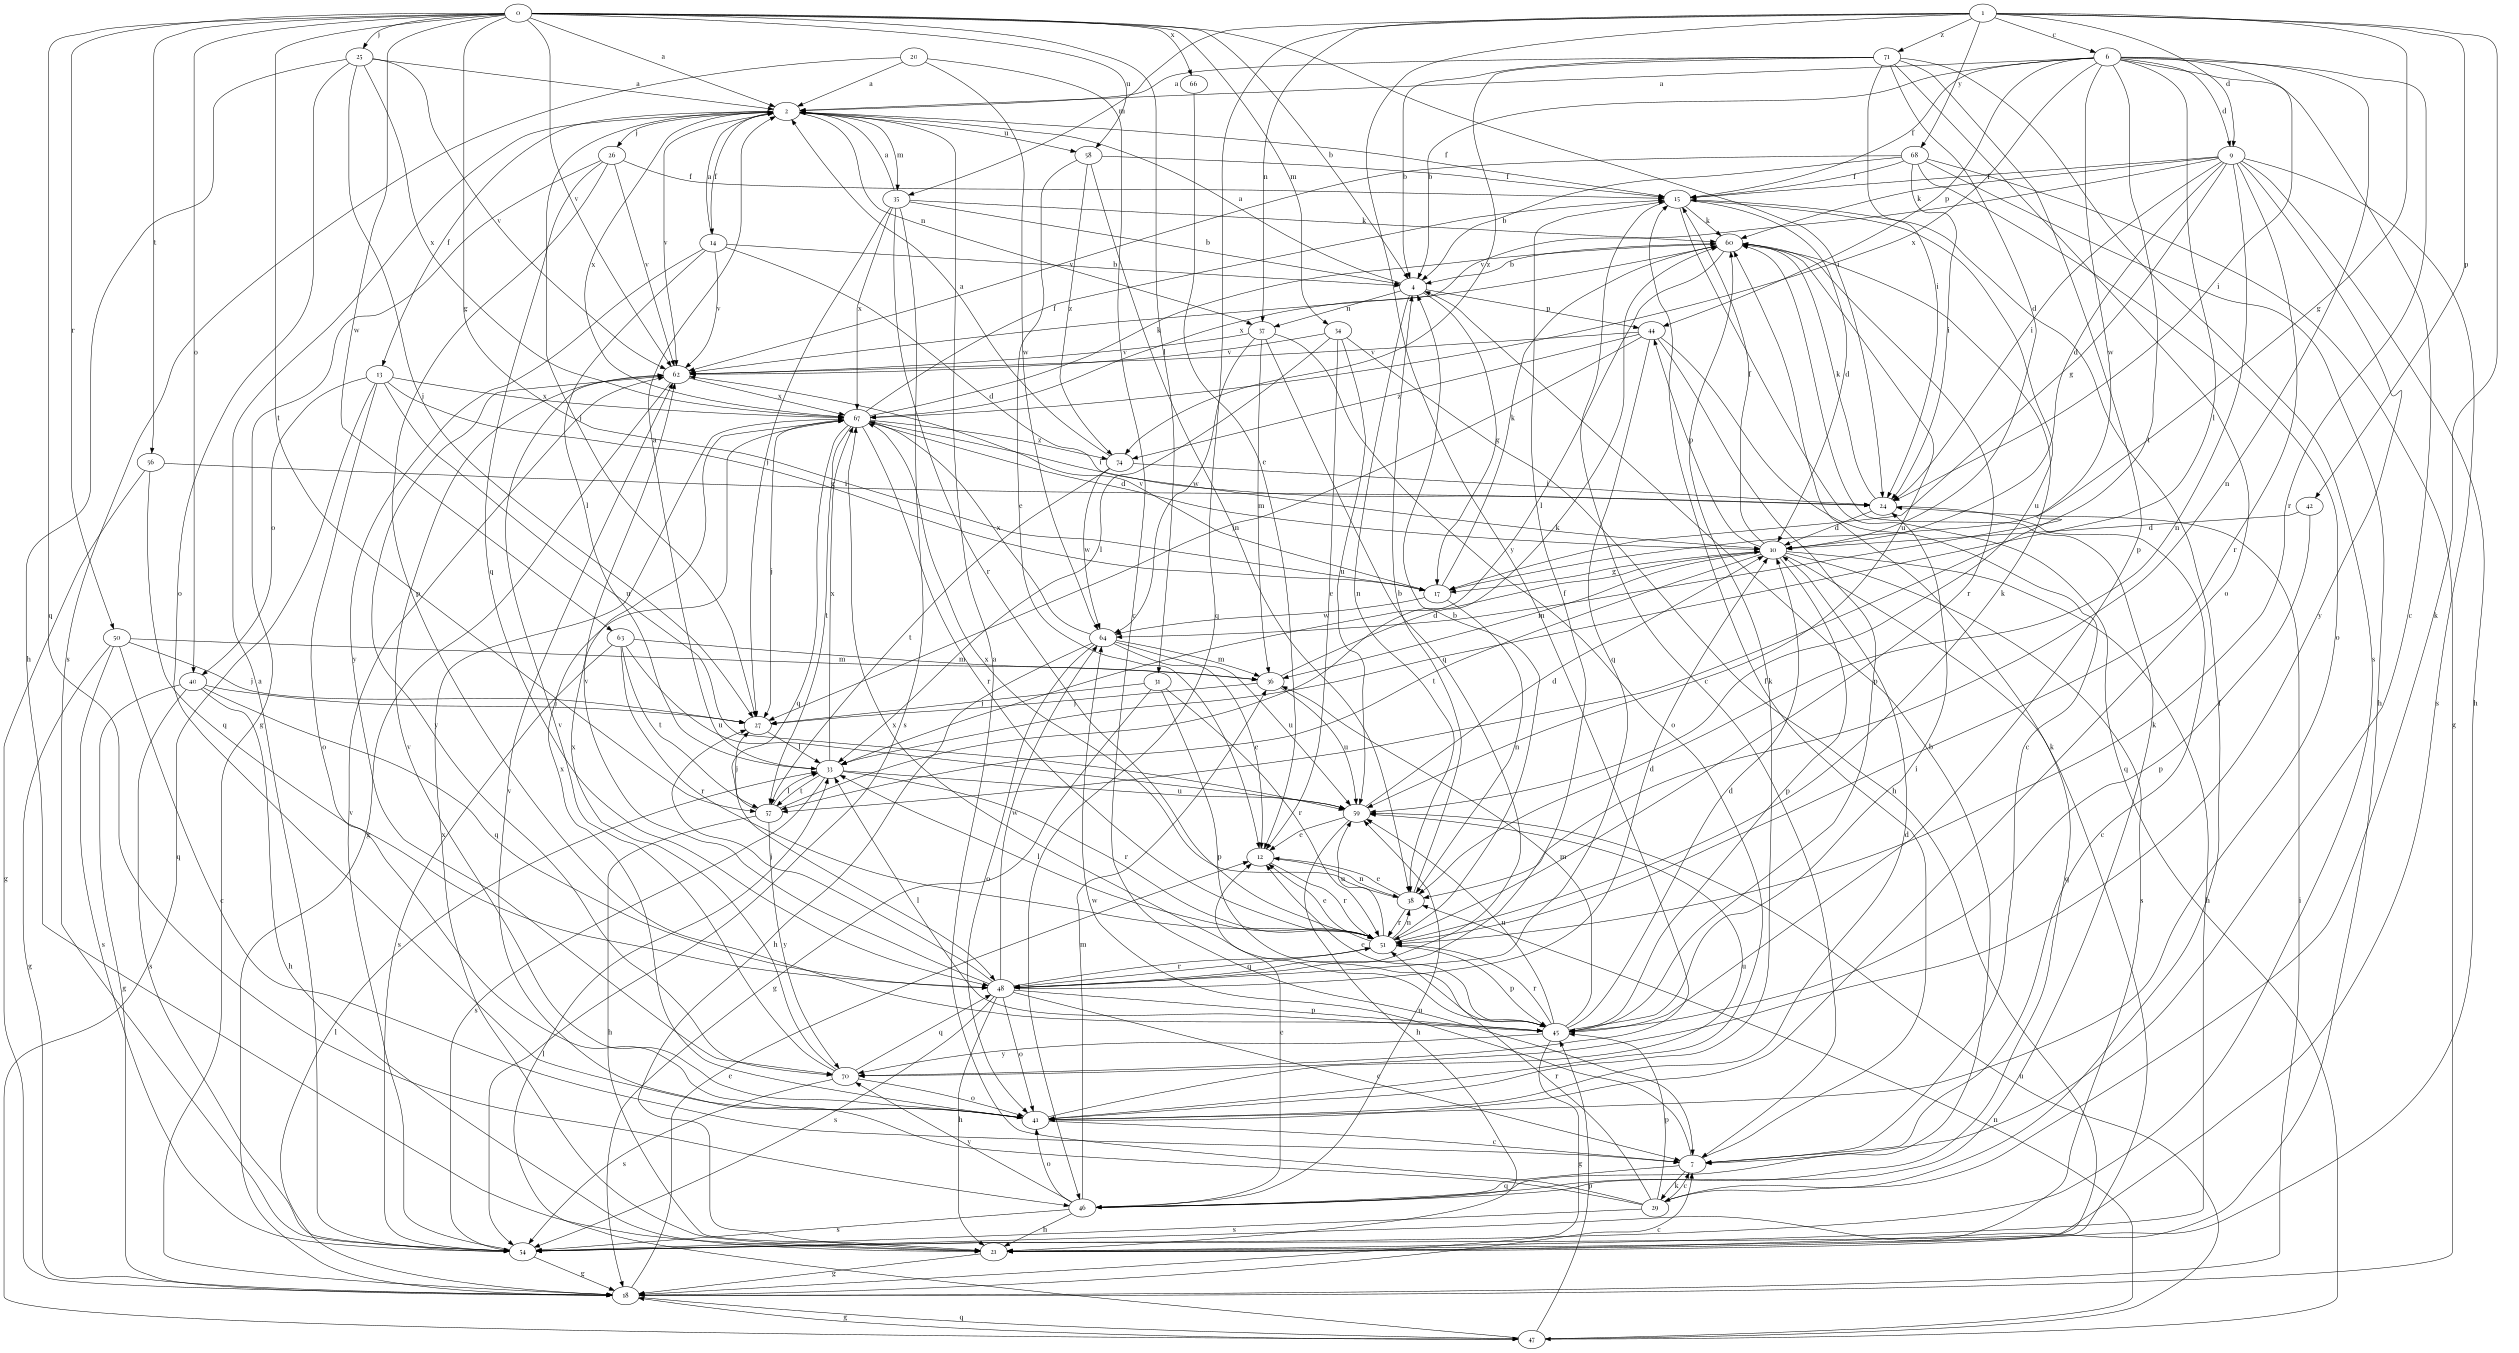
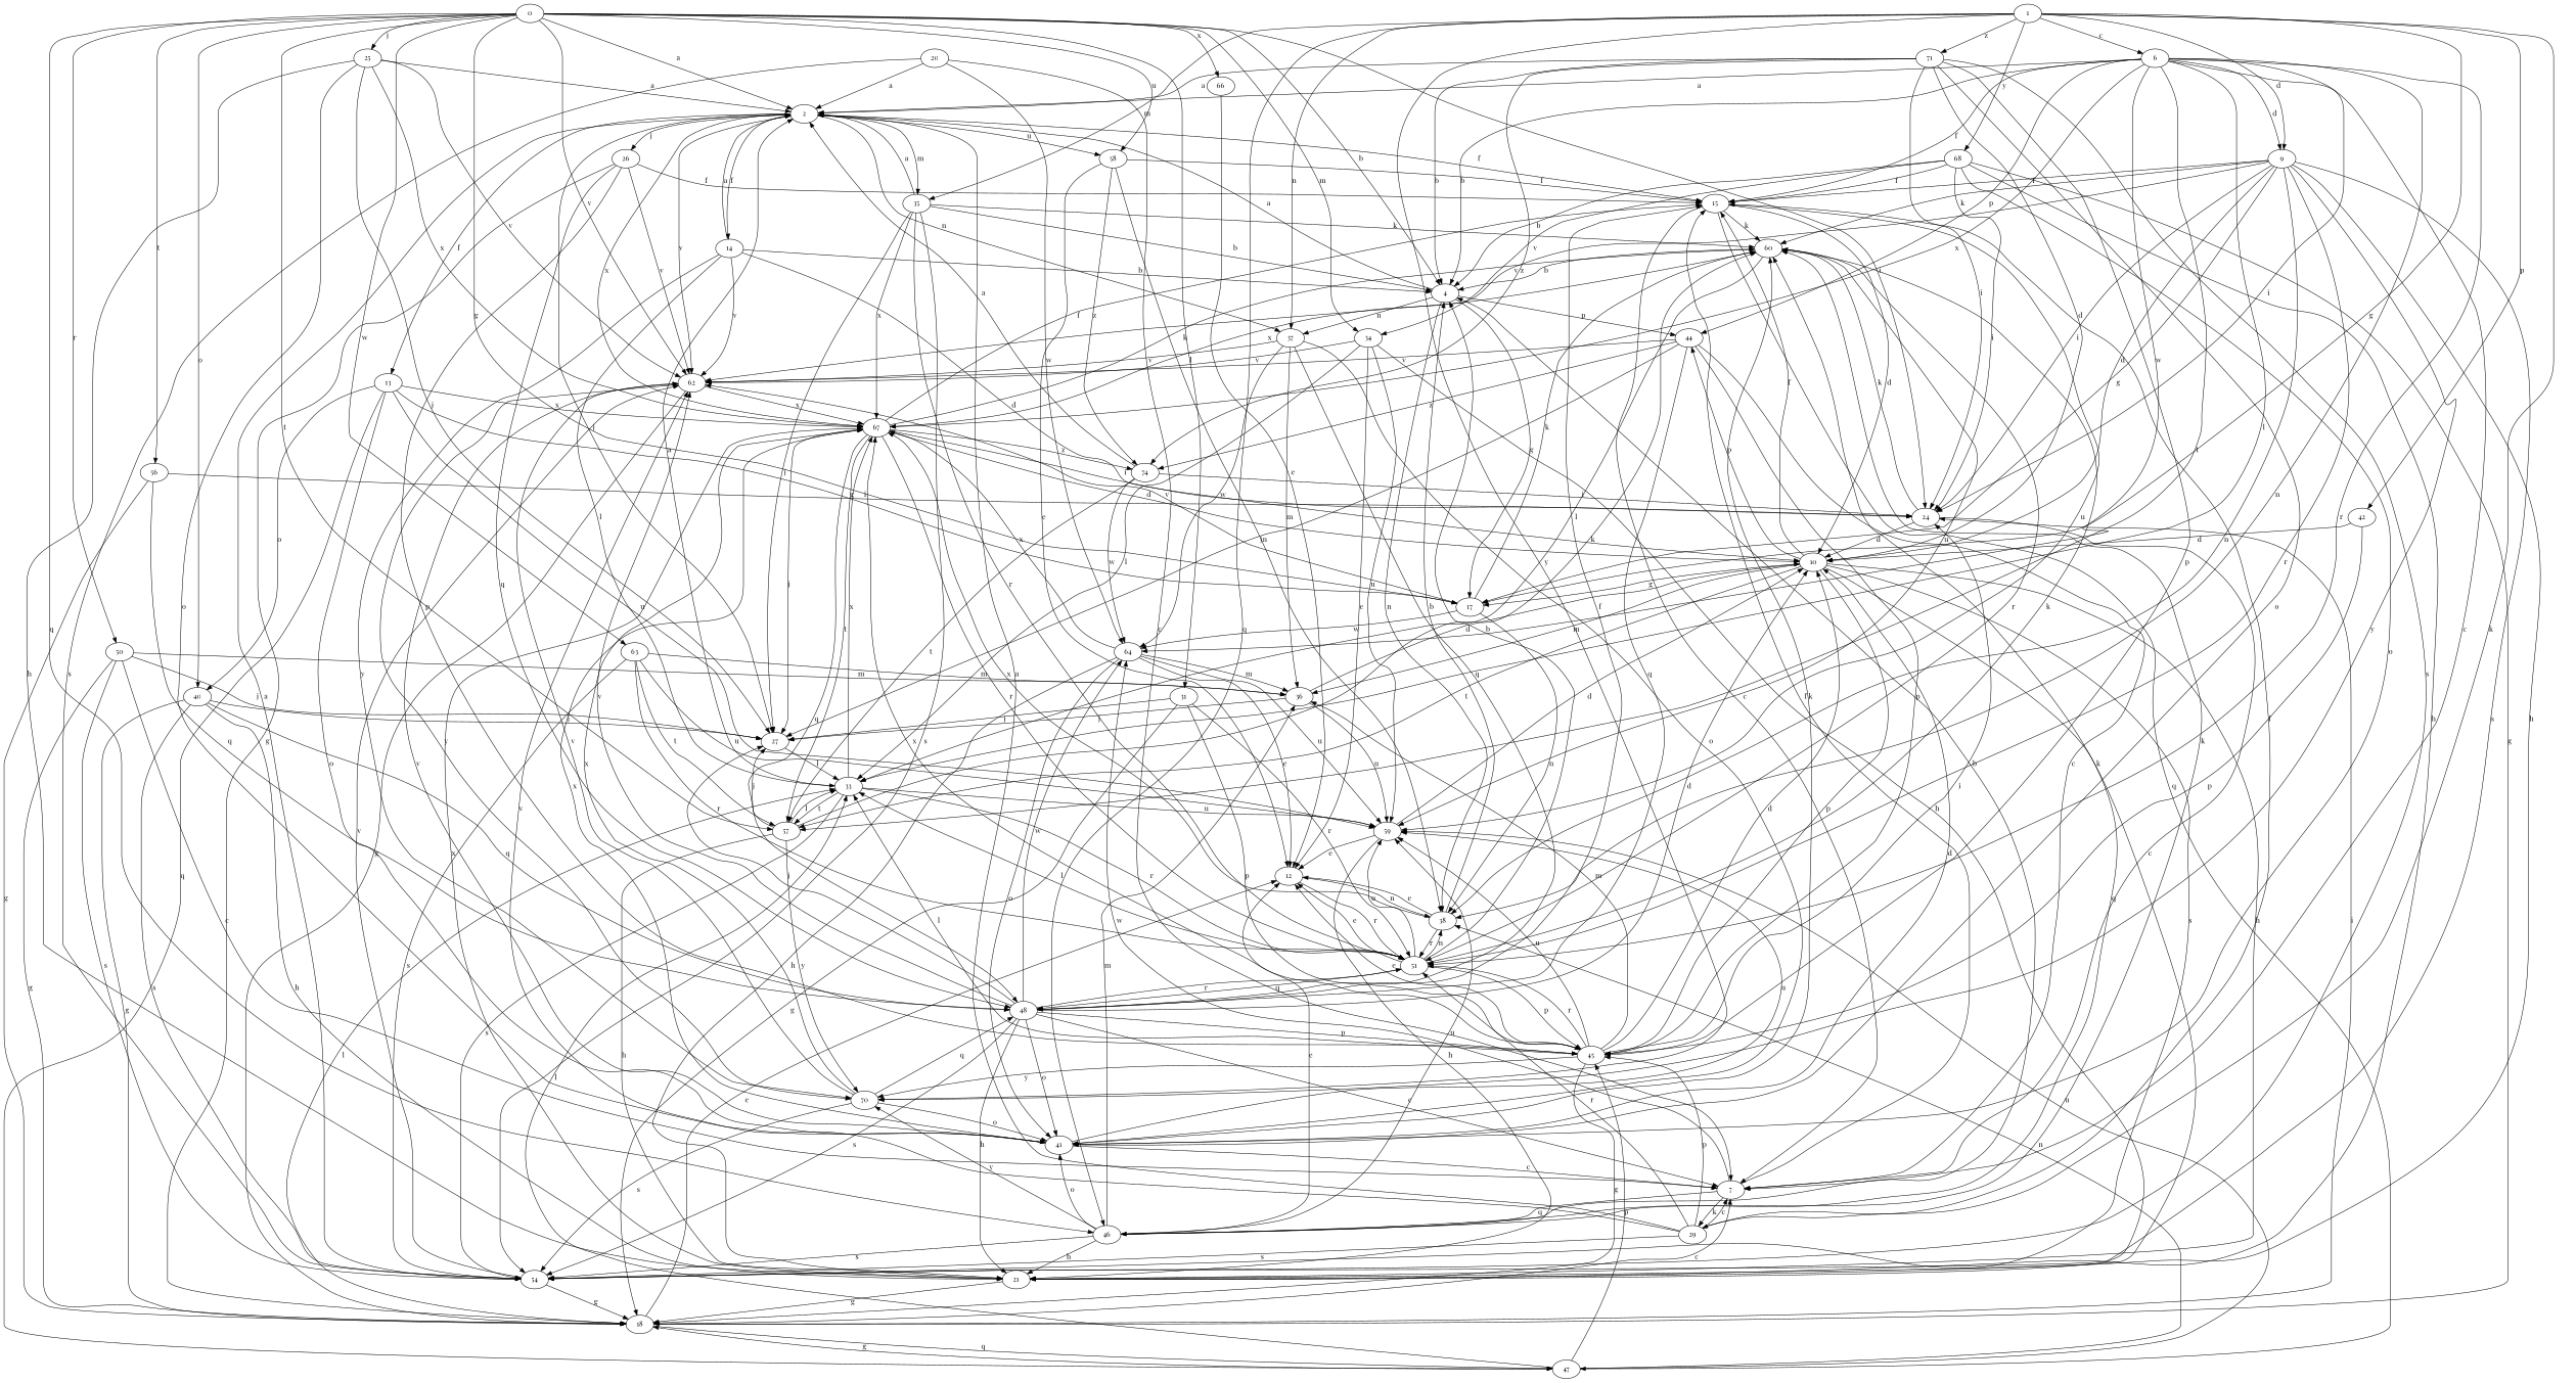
  strict digraph {
    fontname="Playfair Display"
    node [fontname="Playfair Display"]
    edge [fontname="Playfair Display"]
    0
    2
    4
    17
    24
    25
    31
    34
    40
    46
    50
    56
    57
    58
    62
    63
    66
    35
    37
    13
    14
    15
    26
    27
    67
    38
    44
    64
    n29 [label=60]
    20
    7
    54
    10
    21
    41
    51
    45
    18
    33
    12
    59
    48
    70
    36
    74
    1
    6
    9
    29
    42
    68
    71
    47
    0 -> 2 [label=a]
    0 -> 4 [label=b]
    0 -> 17 [label=g]
    0 -> 24 [label=i]
    0 -> 25 [label=j]
    0 -> 31 [label=l]
    0 -> 34 [label=m]
    0 -> 40 [label=o]
    0 -> 46 [label=q]
    0 -> 50 [label=r]
    0 -> 56 [label=t]
    0 -> 57 [label=t]
    0 -> 58 [label=u]
    0 -> 62 [label=v]
    0 -> 63 [label=w]
    0 -> 66 [label=x]
    2 -> 58 [label=u]
    2 -> 62 [label=v]
    2 -> 35 [label=m]
    2 -> 37 [label=n]
    2 -> 13 [label=f]
    2 -> 14 [label=f]
    2 -> 15 [label=f]
    2 -> 26 [label=j]
    2 -> 27 [label=j]
    2 -> 67 [label=x]
    4 -> 2 [label=a]
    4 -> 17 [label=g]
    4 -> 37 [label=n]
    4 -> 38 [label=n]
    4 -> 44 [label=p]
    17 -> 62 [label=v]
    17 -> 38 [label=n]
    17 -> 64 [label=w]
    17 -> n29 [label=k]
    24 -> n29 [label=k]
    24 -> 7 [label=c]
    24 -> 10 [label=d]
    25 -> 2 [label=a]
    25 -> 62 [label=v]
    25 -> 27 [label=j]
    25 -> 67 [label=x]
    25 -> 21 [label=h]
    25 -> 41 [label=o]
    31 -> 27 [label=j]
    31 -> 51 [label=r]
    31 -> 45 [label=p]
    31 -> 18 [label=g]
    34 -> 62 [label=v]
    34 -> 21 [label=h]
    34 -> 33 [label=l]
    34 -> 12 [label=e]
    34 -> 59 [label=u]
    40 -> 27 [label=j]
    40 -> 54 [label=s]
    40 -> 21 [label=h]
    40 -> 18 [label=g]
    40 -> 48 [label=q]
    46 -> 4 [label=b]
    46 -> n29 [label=k]
    46 -> 54 [label=s]
    46 -> 21 [label=h]
    46 -> 41 [label=o]
    46 -> 12 [label=e]
    46 -> 59 [label=u]
    46 -> 70 [label=y]
    46 -> 36 [label=m]
    50 -> 27 [label=j]
    50 -> 7 [label=c]
    50 -> 54 [label=s]
    50 -> 18 [label=g]
    50 -> 36 [label=m]
    56 -> 24 [label=i]
    56 -> 18 [label=g]
    56 -> 48 [label=q]
    57 -> 27 [label=j]
    57 -> n29 [label=k]
    57 -> 21 [label=h]
    57 -> 33 [label=l]
    57 -> 70 [label=y]
    58 -> 15 [label=f]
    58 -> 38 [label=n]
    58 -> 12 [label=e]
    58 -> 74 [label=z]
    62 -> 67 [label=x]
    62 -> 18 [label=g]
    62 -> 70 [label=y]
    63 -> 57 [label=t]
    63 -> 54 [label=s]
    63 -> 51 [label=r]
    63 -> 59 [label=u]
    63 -> 36 [label=m]
    66 -> 12 [label=e]
    35 -> 2 [label=a]
    35 -> 4 [label=b]
    35 -> 27 [label=j]
    35 -> 67 [label=x]
    35 -> n29 [label=k]
    35 -> 54 [label=s]
    35 -> 51 [label=r]
    37 -> 62 [label=v]
    37 -> 64 [label=w]
    37 -> 41 [label=o]
    37 -> 48 [label=q]
    37 -> 36 [label=m]
    13 -> 17 [label=g]
    13 -> 40 [label=o]
    13 -> 67 [label=x]
    13 -> 41 [label=o]
    13 -> 59 [label=u]
    13 -> 47 [label=q]
    14 -> 2 [label=a]
    14 -> 4 [label=b]
    14 -> 62 [label=v]
    14 -> 10 [label=d]
    14 -> 33 [label=l]
    14 -> 70 [label=y]
    15 -> n29 [label=k]
    15 -> 7 [label=c]
    15 -> 10 [label=d]
    15 -> 59 [label=u]
    15 -> 47 [label=q]
    26 -> 62 [label=v]
    26 -> 15 [label=f]
    26 -> 45 [label=p]
    26 -> 18 [label=g]
    26 -> 48 [label=q]
    27 -> 33 [label=l]
    67 -> 24 [label=i]
    67 -> 57 [label=t]
    67 -> 15 [label=f]
    67 -> 27 [label=j]
    67 -> n29 [label=k]
    67 -> 10 [label=d]
    67 -> 51 [label=r]
    67 -> 48 [label=q]
    67 -> 74 [label=z]
    38 -> 4 [label=b]
    38 -> 67 [label=x]
    38 -> 51 [label=r]
    38 -> 12 [label=e]
    44 -> 62 [label=v]
    44 -> 27 [label=j]
    44 -> 7 [label=c]
    44 -> 45 [label=p]
    44 -> 48 [label=q]
    44 -> 74 [label=z]
    64 -> 67 [label=x]
    64 -> 21 [label=h]
    64 -> 41 [label=o]
    64 -> 12 [label=e]
    64 -> 59 [label=u]
    64 -> 36 [label=m]
    n29 -> 4 [label=b]
    n29 -> 67 [label=x]
    n29 -> 51 [label=r]
    n29 -> 33 [label=l]
    n29 -> 59 [label=u]
    20 -> 2 [label=a]
    20 -> 64 [label=w]
    20 -> 7 [label=c]
    20 -> 54 [label=s]
    7 -> 46 [label=q]
    7 -> 15 [label=f]
    7 -> 64 [label=w]
    7 -> 29 [label=k]
    54 -> 2 [label=a]
    54 -> 62 [label=v]
    54 -> 18 [label=g]
    10 -> 17 [label=g]
    10 -> 46 [label=q]
    10 -> 57 [label=t]
    10 -> 15 [label=f]
    10 -> 44 [label=p]
    10 -> 54 [label=s]
    10 -> 21 [label=h]
    10 -> 45 [label=p]
    10 -> 36 [label=m]
    21 -> 67 [label=x]
    21 -> n29 [label=k]
    21 -> 18 [label=g]
    41 -> 62 [label=v]
    41 -> 67 [label=x]
    41 -> n29 [label=k]
    41 -> 7 [label=c]
    41 -> 10 [label=d]
    41 -> 59 [label=u]
    51 -> 4 [label=b]
    51 -> 38 [label=n]
    51 -> n29 [label=k]
    51 -> 45 [label=p]
    51 -> 33 [label=l]
    51 -> 12 [label=e]
    51 -> 59 [label=u]
    51 -> 48 [label=q]
    45 -> 24 [label=i]
    45 -> 67 [label=x]
    45 -> 10 [label=d]
    45 -> 51 [label=r]
    45 -> 18 [label=g]
    45 -> 33 [label=l]
    45 -> 12 [label=e]
    45 -> 59 [label=u]
    45 -> 70 [label=y]
    45 -> 36 [label=m]
    18 -> 24 [label=i]
    18 -> 7 [label=c]
    18 -> 33 [label=l]
    18 -> 12 [label=e]
    18 -> 47 [label=q]
    33 -> 2 [label=a]
    33 -> 57 [label=t]
    33 -> 67 [label=x]
    33 -> 54 [label=s]
    33 -> 51 [label=r]
    33 -> 59 [label=u]
    12 -> 38 [label=n]
    12 -> 51 [label=r]
    59 -> 10 [label=d]
    59 -> 21 [label=h]
    59 -> 12 [label=e]
    48 -> 62 [label=v]
    48 -> 15 [label=f]
    48 -> 27 [label=j]
    48 -> 64 [label=w]
    48 -> 7 [label=c]
    48 -> 54 [label=s]
    48 -> 10 [label=d]
    48 -> 21 [label=h]
    48 -> 41 [label=o]
    48 -> 51 [label=r]
    48 -> 45 [label=p]
    70 -> 62 [label=v]
    70 -> 67 [label=x]
    70 -> 54 [label=s]
    70 -> 41 [label=o]
    70 -> 48 [label=q]
    36 -> 27 [label=j]
    36 -> 10 [label=d]
    36 -> 59 [label=u]
    74 -> 2 [label=a]
    74 -> 24 [label=i]
    74 -> 57 [label=t]
    74 -> 64 [label=w]
    1 -> 17 [label=g]
    1 -> 46 [label=q]
    1 -> 35 [label=m]
    1 -> 37 [label=n]
    1 -> 70 [label=y]
    1 -> 6 [label=c]
    1 -> 9 [label=d]
    1 -> 29 [label=k]
    1 -> 42 [label=p]
    1 -> 68 [label=y]
    1 -> 71 [label=z]
    6 -> 2 [label=a]
    6 -> 4 [label=b]
    6 -> 24 [label=i]
    6 -> 57 [label=t]
    6 -> 15 [label=f]
    6 -> 67 [label=x]
    6 -> 38 [label=n]
    6 -> 44 [label=p]
    6 -> 64 [label=w]
    6 -> 7 [label=c]
    6 -> 51 [label=r]
    6 -> 33 [label=l]
    6 -> 9 [label=d]
    9 -> 17 [label=g]
    9 -> 24 [label=i]
    9 -> 62 [label=v]
    9 -> 15 [label=f]
    9 -> 38 [label=n]
    9 -> n29 [label=k]
    9 -> 54 [label=s]
    9 -> 10 [label=d]
    9 -> 21 [label=h]
    9 -> 51 [label=r]
    9 -> 70 [label=y]
    29 -> 2 [label=a]
    29 -> 62 [label=v]
    29 -> 15 [label=f]
    29 -> 7 [label=c]
    29 -> 54 [label=s]
    29 -> 51 [label=r]
    29 -> 45 [label=p]
    42 -> 10 [label=d]
    42 -> 45 [label=p]
    68 -> 4 [label=b]
    68 -> 24 [label=i]
-   68 -> 62 [label=v]
+   68 -> 34 [label=v]
    68 -> 15 [label=f]
    68 -> 21 [label=h]
    68 -> 41 [label=o]
    68 -> 18 [label=g]
    71 -> 2 [label=a]
    71 -> 4 [label=b]
    71 -> 24 [label=i]
    71 -> 54 [label=s]
    71 -> 10 [label=d]
    71 -> 41 [label=o]
    71 -> 45 [label=p]
    71 -> 74 [label=z]
    47 -> 38 [label=n]
    47 -> 45 [label=p]
    47 -> 18 [label=g]
    47 -> 33 [label=l]
    47 -> 59 [label=u]
  }
